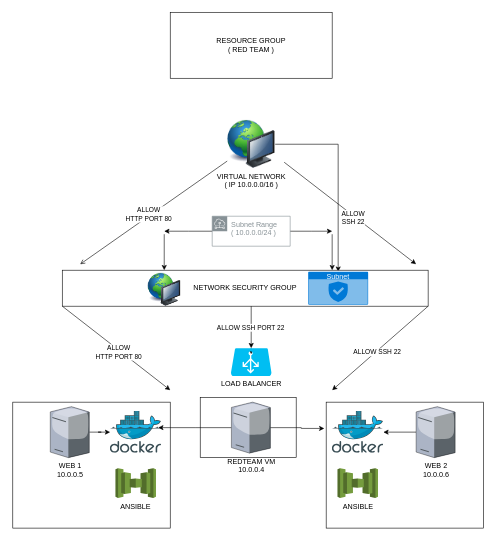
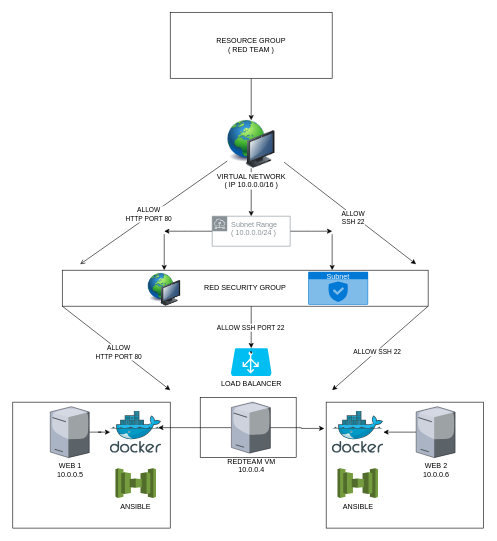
  <mxCell id="0" />
  <mxCell id="1" parent="0" />
  <mxCell id="2" value="" style="rounded=0;whiteSpace=wrap;html=1;" vertex="1" parent="1"><mxGeometry x="20.5" y="670" width="262.5" height="210" as="geometry" /></mxCell>
  <mxCell id="3" value="" style="rounded=0;whiteSpace=wrap;html=1;" vertex="1" parent="1"><mxGeometry x="543" y="670" width="262.5" height="210" as="geometry" /></mxCell>
  <mxCell id="4" value="" style="rounded=0;whiteSpace=wrap;html=1;" parent="1" vertex="1"><mxGeometry x="333" y="662.5" width="160" height="100" as="geometry" /></mxCell>
  <mxCell id="5" value="" style="edgeStyle=orthogonalEdgeStyle;rounded=0;orthogonalLoop=1;jettySize=auto;html=1;" edge="1" parent="1" source="6" target="35"><mxGeometry relative="1" as="geometry" /></mxCell>
  <mxCell id="6" value="WEB 1&lt;br&gt;10.0.0.5" style="verticalLabelPosition=bottom;sketch=0;aspect=fixed;html=1;verticalAlign=top;strokeColor=none;align=center;outlineConnect=0;shape=mxgraph.citrix.license_server;" parent="1" vertex="1"><mxGeometry x="83" y="677.5" width="65" height="85" as="geometry" /></mxCell>
  <mxCell id="7" value="" style="edgeStyle=orthogonalEdgeStyle;rounded=0;orthogonalLoop=1;jettySize=auto;html=1;" edge="1" parent="1" source="8" target="37"><mxGeometry relative="1" as="geometry" /></mxCell>
  <mxCell id="8" value="WEB 2&lt;br&gt;10.0.0.6" style="verticalLabelPosition=bottom;sketch=0;aspect=fixed;html=1;verticalAlign=top;strokeColor=none;align=center;outlineConnect=0;shape=mxgraph.citrix.license_server;" parent="1" vertex="1"><mxGeometry x="693" y="677.5" width="65" height="85" as="geometry" /></mxCell>
  <mxCell id="9" style="edgeStyle=orthogonalEdgeStyle;rounded=0;orthogonalLoop=1;jettySize=auto;html=1;" edge="1" parent="1" source="10"><mxGeometry relative="1" as="geometry"><mxPoint x="263" y="712.5" as="targetPoint" /></mxGeometry></mxCell>
  <mxCell id="10" value="REDTEAM VM&lt;br&gt;10.0.0.4" style="verticalLabelPosition=bottom;sketch=0;aspect=fixed;html=1;verticalAlign=top;strokeColor=none;align=center;outlineConnect=0;shape=mxgraph.citrix.license_server;" parent="1" vertex="1"><mxGeometry x="385" y="670" width="65" height="85" as="geometry" /></mxCell>
+ <mxCell id="11" style="edgeStyle=orthogonalEdgeStyle;rounded=0;orthogonalLoop=1;jettySize=auto;html=1;" edge="1" parent="1" source="12" target="14"><mxGeometry relative="1" as="geometry"><mxPoint x="418" y="240" as="targetPoint" /></mxGeometry></mxCell>
  <mxCell id="12" value="RESOURCE GROUP&lt;br&gt;( RED TEAM )" style="rounded=0;whiteSpace=wrap;html=1;" vertex="1" parent="1"><mxGeometry x="283" y="20" width="270" height="110" as="geometry" /></mxCell>
- <mxCell id="13" style="edgeStyle=orthogonalEdgeStyle;rounded=0;orthogonalLoop=1;jettySize=auto;html=1;" edge="1" parent="1" source="14" target="21"><mxGeometry relative="1" as="geometry"><mxPoint x="418" y="370" as="targetPoint" /></mxGeometry></mxCell>
+ <mxCell id="13" style="edgeStyle=orthogonalEdgeStyle;rounded=0;orthogonalLoop=1;jettySize=auto;html=1;" edge="1" parent="1" source="14" target="17"><mxGeometry relative="1" as="geometry"><mxPoint x="418" y="370" as="targetPoint" /></mxGeometry></mxCell>
  <mxCell id="14" value="VIRTUAL NETWORK&lt;br&gt;( IP 10.0.0.0/16 )" style="image;html=1;image=img/lib/clip_art/computers/Network_128x128.png" vertex="1" parent="1"><mxGeometry x="378" y="200" width="80" height="80" as="geometry" /></mxCell>
  <mxCell id="15" style="edgeStyle=orthogonalEdgeStyle;rounded=0;orthogonalLoop=1;jettySize=auto;html=1;" edge="1" parent="1" source="17"><mxGeometry relative="1" as="geometry"><mxPoint x="273" y="385" as="targetPoint" /></mxGeometry></mxCell>
  <mxCell id="16" style="edgeStyle=orthogonalEdgeStyle;rounded=0;orthogonalLoop=1;jettySize=auto;html=1;" edge="1" parent="1" source="17"><mxGeometry relative="1" as="geometry"><mxPoint x="553" y="385" as="targetPoint" /></mxGeometry></mxCell>
  <mxCell id="17" value="Subnet Range&lt;br&gt;( 10.0.0.0/24 )" style="sketch=0;outlineConnect=0;gradientColor=none;html=1;whiteSpace=wrap;fontSize=12;fontStyle=0;shape=mxgraph.aws4.group;grIcon=mxgraph.aws4.group_subnet;strokeColor=#879196;fillColor=none;verticalAlign=top;align=left;spacingLeft=30;fontColor=#879196;dashed=0;" vertex="1" parent="1"><mxGeometry x="353" y="360" width="130" height="50" as="geometry" /></mxCell>
  <mxCell id="18" value="" style="endArrow=classic;html=1;rounded=0;" edge="1" parent="1"><mxGeometry width="50" height="50" relative="1" as="geometry"><mxPoint x="273" y="390" as="sourcePoint" /><mxPoint x="273" y="450" as="targetPoint" /><Array as="points" /></mxGeometry></mxCell>
  <mxCell id="19" value="" style="endArrow=classic;html=1;rounded=0;" edge="1" parent="1"><mxGeometry width="50" height="50" relative="1" as="geometry"><mxPoint x="553" y="390" as="sourcePoint" /><mxPoint x="553" y="450" as="targetPoint" /><Array as="points" /></mxGeometry></mxCell>
- <mxCell id="20" value="NETWORK SECURITY GROUP" style="rounded=0;whiteSpace=wrap;html=1;movable=1;resizable=1;rotatable=1;deletable=1;editable=1;locked=0;connectable=1;" vertex="1" parent="1"><mxGeometry x="103" y="450" width="610" height="60" as="geometry" /></mxCell>
+ <mxCell id="20" value="RED SECURITY GROUP" style="rounded=0;whiteSpace=wrap;html=1;movable=1;resizable=1;rotatable=1;deletable=1;editable=1;locked=0;connectable=1;" vertex="1" parent="1"><mxGeometry x="103" y="450" width="610" height="60" as="geometry" /></mxCell>
  <mxCell id="21" value="Subnet" style="html=1;whiteSpace=wrap;strokeColor=none;fillColor=#0079D6;labelPosition=center;verticalLabelPosition=middle;verticalAlign=top;align=center;fontSize=12;outlineConnect=0;spacingTop=-6;fontColor=#FFFFFF;sketch=0;shape=mxgraph.sitemap.security;" vertex="1" parent="1"><mxGeometry x="513" y="452.5" width="100" height="55" as="geometry" /></mxCell>
  <mxCell id="22" value="" style="image;html=1;image=img/lib/clip_art/computers/Network_128x128.png" vertex="1" parent="1"><mxGeometry x="243" y="455" width="60" height="55" as="geometry" /></mxCell>
  <mxCell id="23" value="" style="endArrow=classic;html=1;rounded=0;" edge="1" parent="1"><mxGeometry width="50" height="50" relative="1" as="geometry"><mxPoint x="103" y="510" as="sourcePoint" /><mxPoint x="283" y="650" as="targetPoint" /><Array as="points" /></mxGeometry></mxCell>
  <mxCell id="24" value="ALLOW&lt;br&gt;HTTP PORT 80" style="edgeLabel;html=1;align=center;verticalAlign=middle;resizable=0;points=[];" vertex="1" connectable="0" parent="23"><mxGeometry x="0.057" y="-3" relative="1" as="geometry"><mxPoint as="offset" /></mxGeometry></mxCell>
  <mxCell id="25" value="" style="endArrow=classic;html=1;rounded=0;" edge="1" parent="1"><mxGeometry width="50" height="50" relative="1" as="geometry"><mxPoint x="713" y="510" as="sourcePoint" /><mxPoint x="553" y="650" as="targetPoint" /><Array as="points" /></mxGeometry></mxCell>
  <mxCell id="26" value="ALLOW SSH 22 " style="edgeLabel;html=1;align=center;verticalAlign=middle;resizable=0;points=[];" vertex="1" connectable="0" parent="25"><mxGeometry x="0.075" relative="1" as="geometry"><mxPoint y="1" as="offset" /></mxGeometry></mxCell>
  <mxCell id="27" value="" style="endArrow=classic;html=1;rounded=0;" edge="1" parent="1" source="30"><mxGeometry width="50" height="50" relative="1" as="geometry"><mxPoint x="418" y="510" as="sourcePoint" /><mxPoint x="418" y="590" as="targetPoint" /><Array as="points" /></mxGeometry></mxCell>
  <mxCell id="28" value="" style="endArrow=classic;html=1;rounded=0;" edge="1" parent="1" target="30"><mxGeometry width="50" height="50" relative="1" as="geometry"><mxPoint x="418" y="510" as="sourcePoint" /><mxPoint x="418" y="590" as="targetPoint" /><Array as="points" /></mxGeometry></mxCell>
  <mxCell id="29" value="ALLOW SSH PORT 22" style="edgeLabel;html=1;align=center;verticalAlign=middle;resizable=0;points=[];" vertex="1" connectable="0" parent="28"><mxGeometry y="-2" relative="1" as="geometry"><mxPoint as="offset" /></mxGeometry></mxCell>
  <mxCell id="30" value="LOAD BALANCER" style="verticalLabelPosition=bottom;html=1;verticalAlign=top;align=center;strokeColor=none;fillColor=#00BEF2;shape=mxgraph.azure.azure_load_balancer;rotation=0;" vertex="1" parent="1"><mxGeometry x="384" y="580" width="68" height="46.37" as="geometry" /></mxCell>
  <mxCell id="31" value="" style="endArrow=open;html=1;rounded=0;entryX=0.049;entryY=-0.167;entryDx=0;entryDy=0;entryPerimeter=0;" edge="1" parent="1" source="14" target="20"><mxGeometry width="50" height="50" relative="1" as="geometry"><mxPoint x="113" y="290" as="sourcePoint" /><mxPoint x="203" y="440" as="targetPoint" /><Array as="points" /></mxGeometry></mxCell>
  <mxCell id="32" value="ALLOW&lt;br&gt;HTTP PORT 80" style="edgeLabel;html=1;align=center;verticalAlign=middle;resizable=0;points=[];" vertex="1" connectable="0" parent="31"><mxGeometry x="0.057" y="-3" relative="1" as="geometry"><mxPoint as="offset" /></mxGeometry></mxCell>
  <mxCell id="33" value="" style="endArrow=classic;html=1;rounded=0;exitX=1;exitY=1;exitDx=0;exitDy=0;entryX=0.967;entryY=-0.167;entryDx=0;entryDy=0;entryPerimeter=0;" edge="1" parent="1" target="20"><mxGeometry width="50" height="50" relative="1" as="geometry"><mxPoint x="473" y="270" as="sourcePoint" /><mxPoint x="708" y="440" as="targetPoint" /><Array as="points" /></mxGeometry></mxCell>
  <mxCell id="34" value="ALLOW&lt;br&gt;SSH 22" style="edgeLabel;html=1;align=center;verticalAlign=middle;resizable=0;points=[];" vertex="1" connectable="0" parent="33"><mxGeometry x="0.057" y="-3" relative="1" as="geometry"><mxPoint as="offset" /></mxGeometry></mxCell>
  <mxCell id="35" value="" style="image;sketch=0;aspect=fixed;html=1;points=[];align=center;fontSize=12;image=img/lib/mscae/Docker.svg;" vertex="1" parent="1"><mxGeometry x="182.81" y="685" width="85.37" height="70" as="geometry" /></mxCell>
  <mxCell id="36" value="" style="edgeStyle=orthogonalEdgeStyle;rounded=0;orthogonalLoop=1;jettySize=auto;html=1;entryX=-0.154;entryY=0.412;entryDx=0;entryDy=0;entryPerimeter=0;" edge="1" parent="1" source="10" target="37"><mxGeometry relative="1" as="geometry"><mxPoint x="450" y="713" as="sourcePoint" /><mxPoint x="683" y="713" as="targetPoint" /></mxGeometry></mxCell>
  <mxCell id="37" value="" style="image;sketch=0;aspect=fixed;html=1;points=[];align=center;fontSize=12;image=img/lib/mscae/Docker.svg;" vertex="1" parent="1"><mxGeometry x="553" y="685" width="85.37" height="70" as="geometry" /></mxCell>
  <mxCell id="38" value="ANSIBLE" style="outlineConnect=0;dashed=0;verticalLabelPosition=bottom;verticalAlign=top;align=center;html=1;shape=mxgraph.aws3.connect;fillColor=#759C3E;gradientColor=none;" vertex="1" parent="1"><mxGeometry x="191.75" y="780" width="67.49" height="50" as="geometry" /></mxCell>
  <mxCell id="39" value="ANSIBLE" style="outlineConnect=0;dashed=0;verticalLabelPosition=bottom;verticalAlign=top;align=center;html=1;shape=mxgraph.aws3.connect;fillColor=#759C3E;gradientColor=none;" vertex="1" parent="1"><mxGeometry x="561.94" y="780" width="67.49" height="50" as="geometry" /></mxCell>
